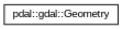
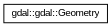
  digraph {
    rankdir=LR
    fontname="Liberation Sans"
-   n1 [color=black fillcolor=white fontname="Liberation Sans" fontsize=10 height=0.2 label="pdal::gdal::Geometry" shape=record style=filled width=0.4]
+   n1 [color=black fillcolor=white fontname="Liberation Sans" fontsize=10 height=0.2 label="gdal::gdal::Geometry" shape=record style=filled width=0.4]
  }
